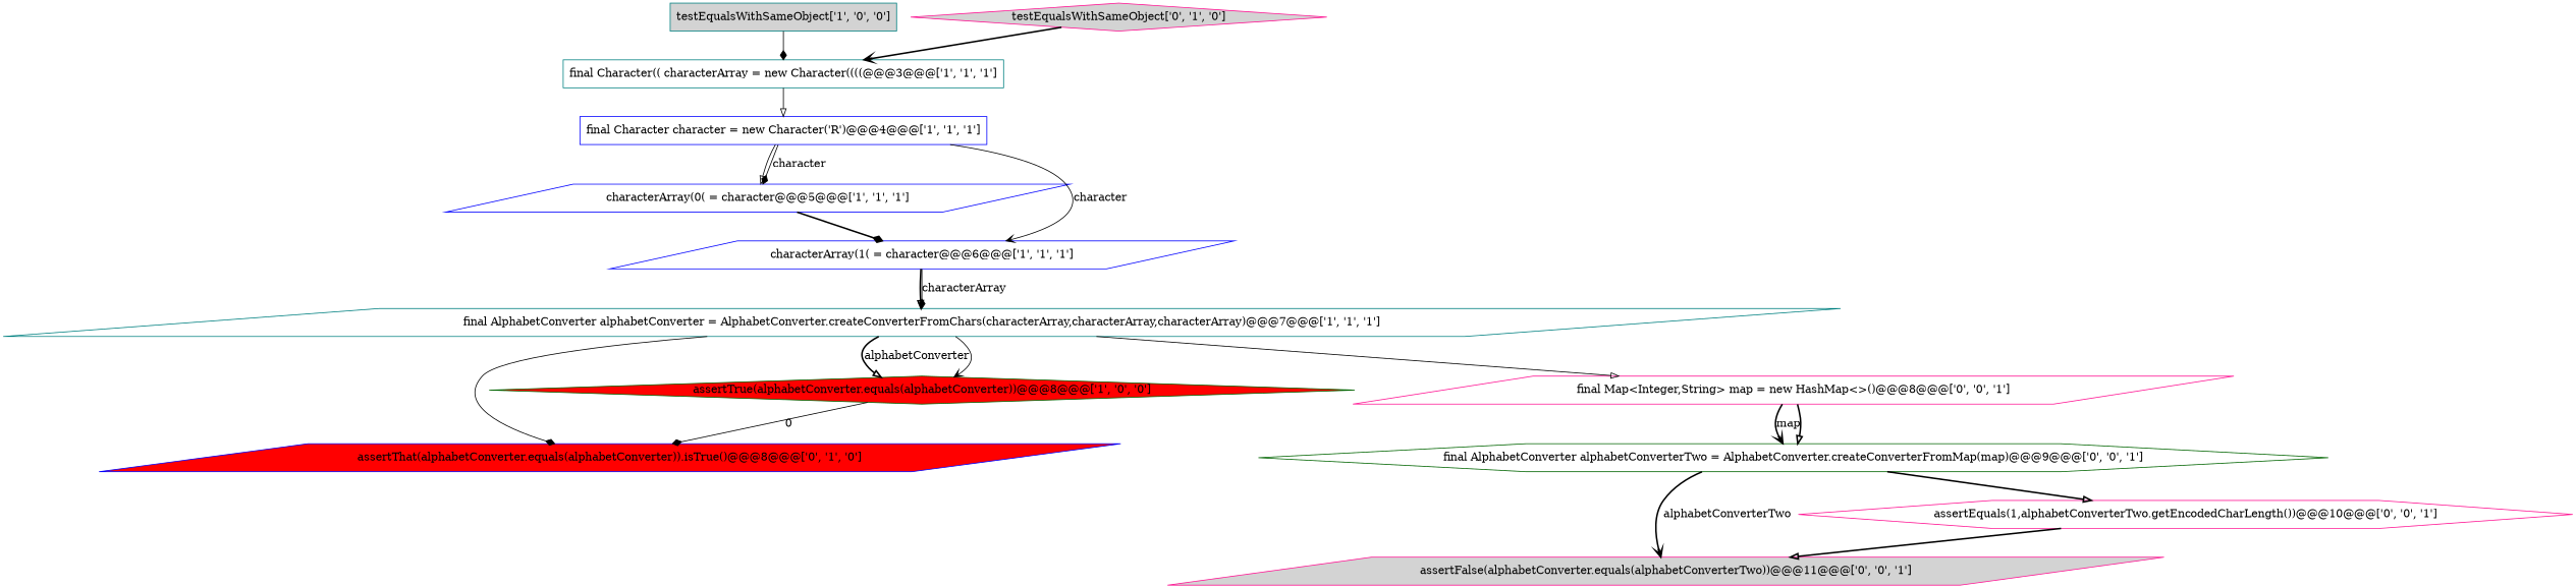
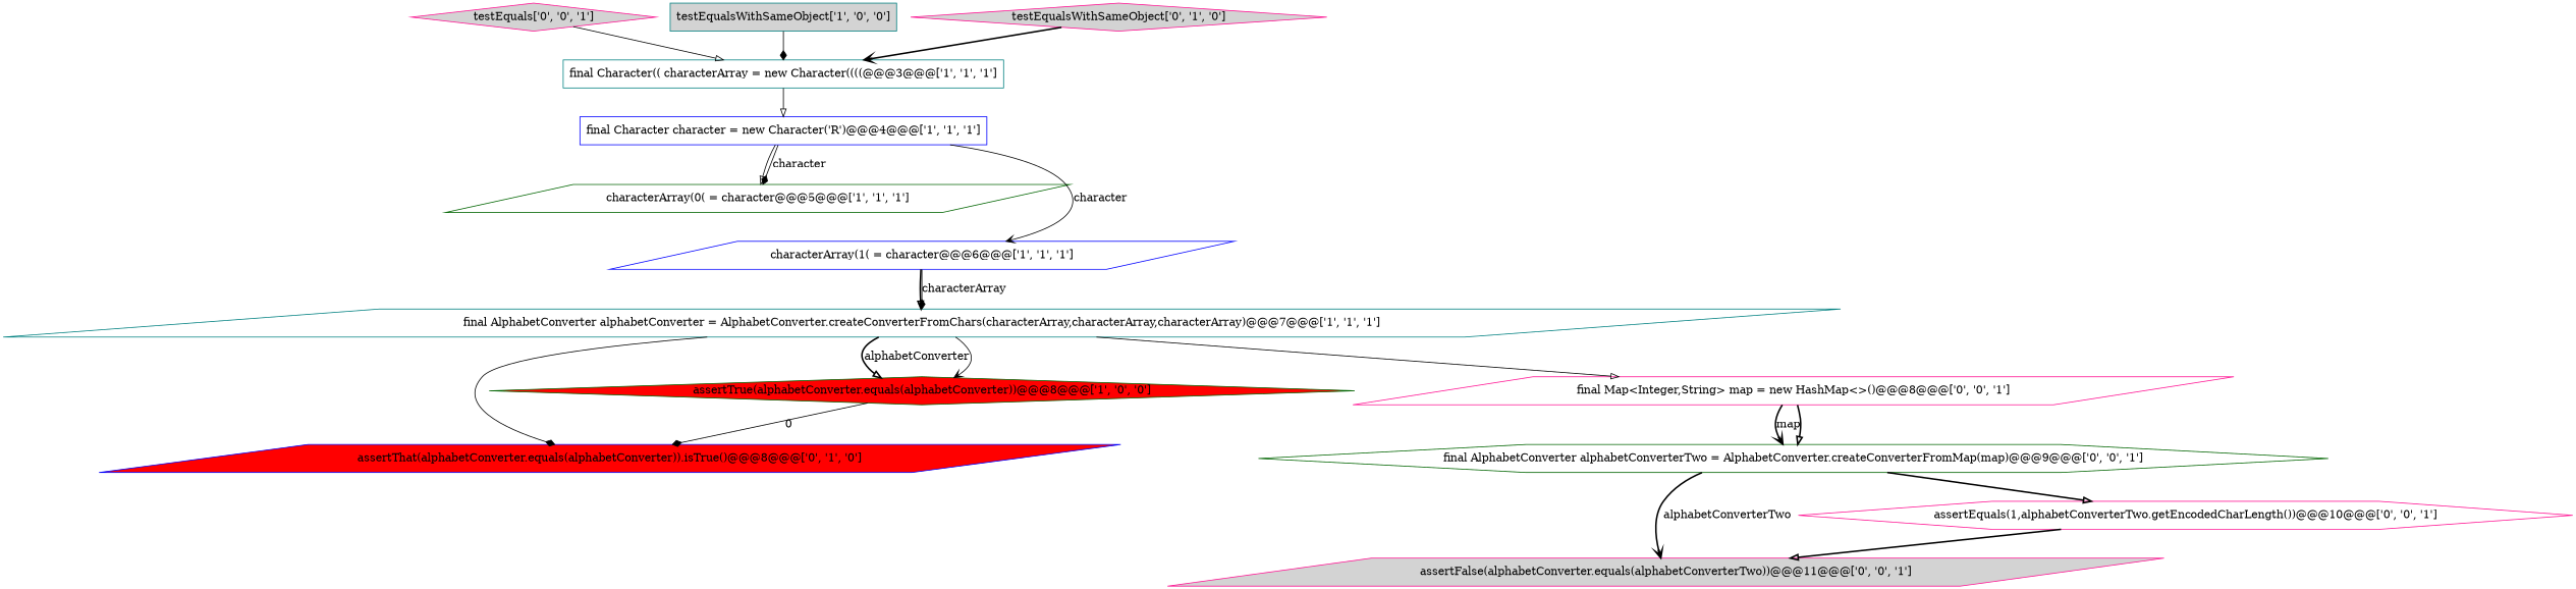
  digraph {
    node [color=deeppink fillcolor=white shape=parallelogram style=filled]
    edge [arrowhead=onormal style=solid]
-   n1 [color=blue label="characterArray(0( = character@@@5@@@['1', '1', '1']"]
+   n1 [color=darkgreen label="characterArray(0( = character@@@5@@@['1', '1', '1']"]
    n2 [color=blue label="characterArray(1( = character@@@6@@@['1', '1', '1']"]
    n3 [color=teal label="final AlphabetConverter alphabetConverter = AlphabetConverter.createConverterFromChars(characterArray,characterArray,characterArray)@@@7@@@['1', '1', '1']"]
    n4 [color=blue fillcolor=red label="assertThat(alphabetConverter.equals(alphabetConverter)).isTrue()@@@8@@@['0', '1', '0']"]
    n5 [fillcolor=lightgray label="assertFalse(alphabetConverter.equals(alphabetConverterTwo))@@@11@@@['0', '0', '1']"]
    n6 [color=darkgreen fillcolor=red label="assertTrue(alphabetConverter.equals(alphabetConverter))@@@8@@@['1', '0', '0']" shape=diamond]
    n7 [label="final Map<Integer,String> map = new HashMap<>()@@@8@@@['0', '0', '1']"]
    n8 [color=darkgreen label="final AlphabetConverter alphabetConverterTwo = AlphabetConverter.createConverterFromMap(map)@@@9@@@['0', '0', '1']" shape=hexagon]
+   n9 [fillcolor=lightgray label="testEquals['0', '0', '1']" shape=diamond]
    n10 [color=teal label="final Character(( characterArray = new Character((((@@@3@@@['1', '1', '1']" shape=box]
    n11 [color=blue label="final Character character = new Character('R')@@@4@@@['1', '1', '1']" shape=box]
    n12 [label="assertEquals(1,alphabetConverterTwo.getEncodedCharLength())@@@10@@@['0', '0', '1']" shape=hexagon]
    n13 [color=teal fillcolor=lightgray label="testEqualsWithSameObject['1', '0', '0']" shape=box]
    n14 [fillcolor=lightgray label="testEqualsWithSameObject['0', '1', '0']" shape=diamond]
-   n1 -> n2 [arrowhead=diamond style=bold]
    n2 -> n3 [style=bold]
    n2 -> n3 [arrowhead=diamond label=characterArray]
    n3 -> n4 [arrowhead=diamond]
    n3 -> n6 [label=alphabetConverter style=bold]
    n3 -> n6 [arrowhead=vee]
    n3 -> n7
    n6 -> n4 [arrowhead=diamond label=0]
    n7 -> n8 [arrowhead=vee label=map style=bold]
    n7 -> n8 [style=bold]
    n8 -> n5 [arrowhead=vee label=alphabetConverterTwo style=bold]
    n8 -> n12 [style=bold]
+   n9 -> n10
    n10 -> n11
    n11 -> n1
    n11 -> n1 [arrowhead=diamond label=character]
    n11 -> n2 [arrowhead=vee label=character]
    n12 -> n5 [style=bold]
    n13 -> n10 [arrowhead=diamond]
    n14 -> n10 [arrowhead=vee style=bold]
  }
